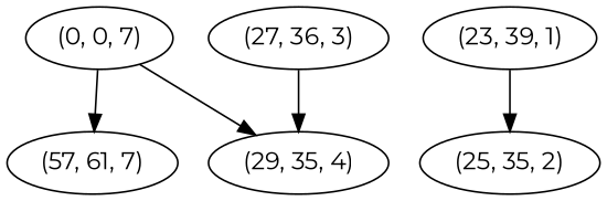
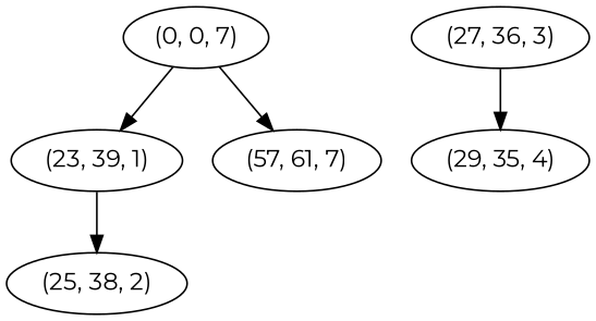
  digraph {
    fontname=Montserrat
    node [fontname=Montserrat]
    edge [fontname=Montserrat]
    n1 [label="(0, 0, 7)"]
    "(23, 39, 1)"
    "(57, 61, 7)"
-   "(25, 38, 2)" [label="(25, 35, 2)"]
+   "(25, 38, 2)"
    "(27, 36, 3)"
    "(29, 35, 4)"
-   n1 -> "(29, 35, 4)"
+   n1 -> "(23, 39, 1)"
    n1 -> "(57, 61, 7)"
    "(23, 39, 1)" -> "(25, 38, 2)"
    "(27, 36, 3)" -> "(29, 35, 4)"
  }
